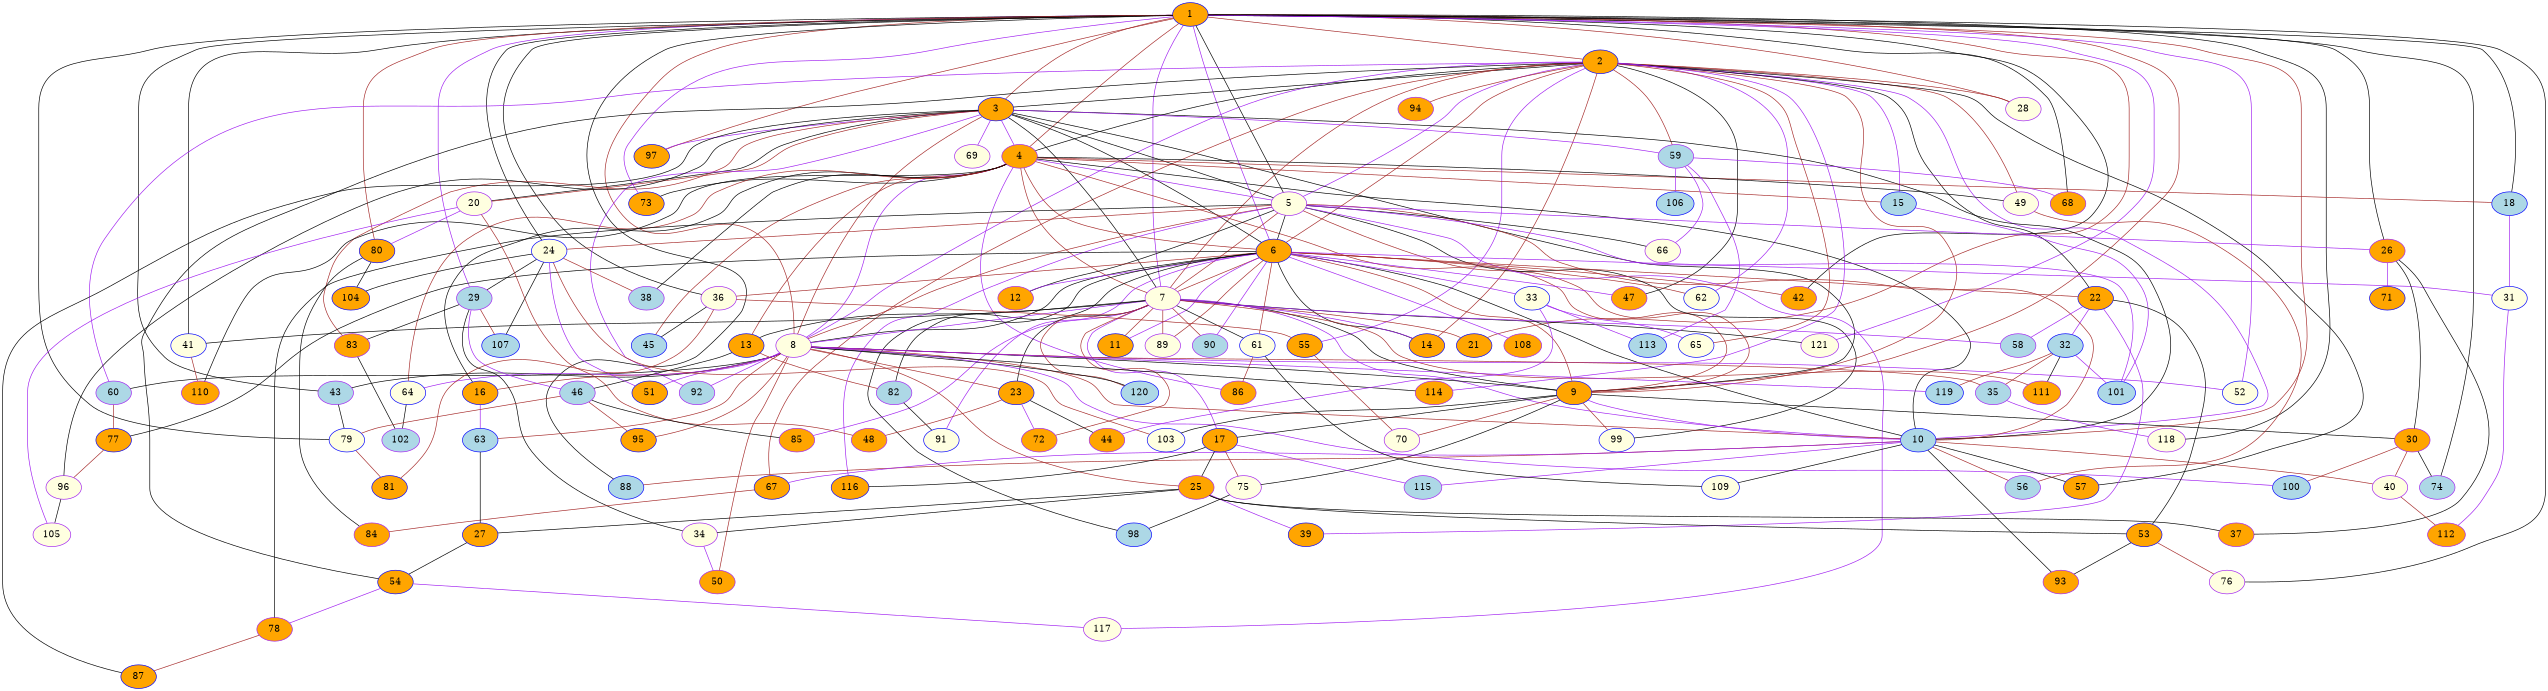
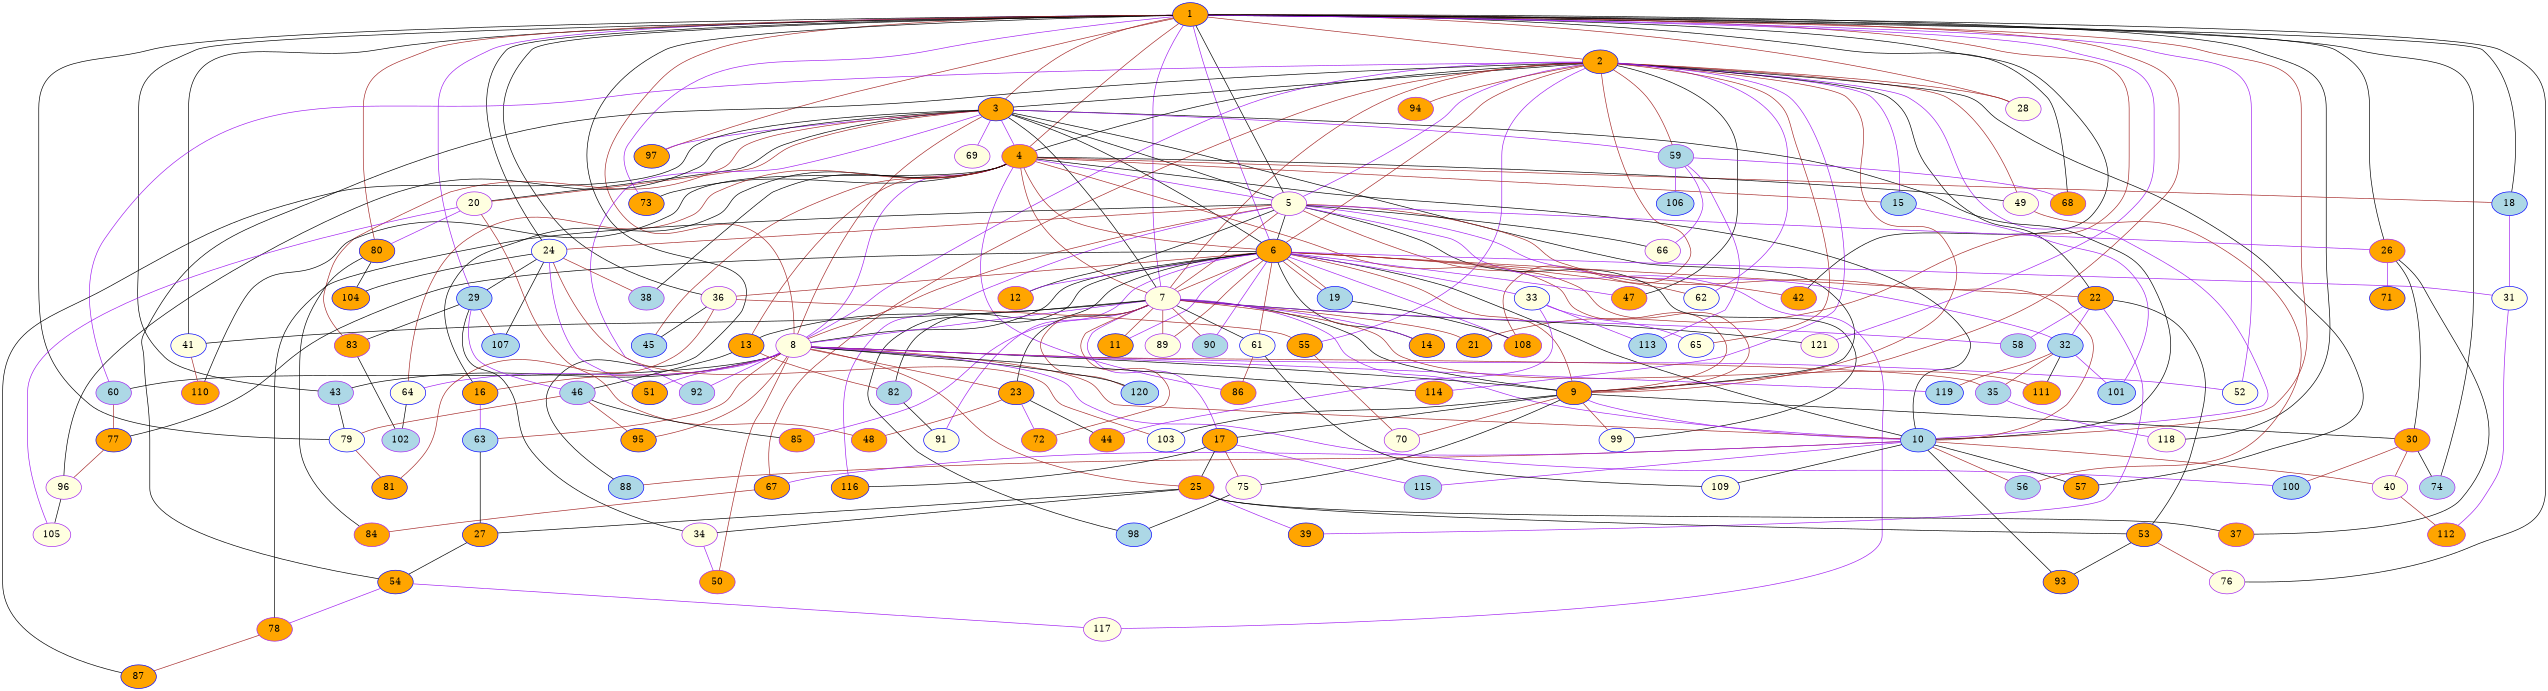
  graph {
    node [color=blue fillcolor=orange style=filled]
    edge [color=black]
    1
    2
    3
    4 [color=purple]
    5 [color=purple fillcolor=lightyellow]
    6
    7 [color=purple fillcolor=lightyellow]
    8 [color=purple fillcolor=lightyellow]
    9
    10 [fillcolor=lightblue]
    18 [fillcolor=lightblue]
    21
    24 [fillcolor=lightyellow]
    26 [color=purple]
    28 [color=purple fillcolor=lightyellow]
-   29 [color=purple fillcolor=lightblue]
+   29 [fillcolor=lightblue]
    36 [color=purple fillcolor=lightyellow]
    41 [fillcolor=lightyellow]
    42 [color=purple]
    43 [color=purple fillcolor=lightblue]
    52 [fillcolor=lightyellow]
    68 [color=purple]
    73
    74 [color=purple fillcolor=lightblue]
    76 [color=purple fillcolor=lightyellow]
    79 [fillcolor=lightyellow]
    80
    88 [fillcolor=lightblue]
    97
    118 [color=purple fillcolor=lightyellow]
    121 [color=purple fillcolor=lightyellow]
    14
    15 [fillcolor=lightblue]
    22
    47 [color=purple]
    49 [color=purple fillcolor=lightyellow]
    54
    55
    57
    59 [color=purple fillcolor=lightblue]
    60 [color=purple fillcolor=lightblue]
    62 [fillcolor=lightyellow]
    65 [fillcolor=lightyellow]
    67
    94 [color=purple]
    114 [color=purple]
    20 [color=purple fillcolor=lightyellow]
    69 [color=purple fillcolor=lightyellow]
    83 [color=purple]
    87
    92 [color=purple fillcolor=lightblue]
    96 [color=purple fillcolor=lightyellow]
    13
    16
    38 [color=purple fillcolor=lightblue]
    45 [fillcolor=lightblue]
    64 [fillcolor=lightyellow]
    86 [color=purple]
    110 [color=purple]
    12 [color=purple]
    32 [fillcolor=lightblue]
    66 [color=purple fillcolor=lightyellow]
    78 [color=purple]
    99 [fillcolor=lightyellow]
    116
    117 [color=purple fillcolor=lightyellow]
    11
+   19 [fillcolor=lightblue]
    31 [fillcolor=lightyellow]
    33 [fillcolor=lightyellow]
    61 [fillcolor=lightyellow]
    77
    82 [color=purple fillcolor=lightblue]
    89 [color=purple fillcolor=lightyellow]
    90 [color=purple fillcolor=lightblue]
    91 [fillcolor=lightyellow]
    98 [fillcolor=lightblue]
    108 [color=purple]
    17
    23
    58 [color=purple fillcolor=lightblue]
    72 [color=purple]
    85 [color=purple]
    111 [color=purple]
    120 [fillcolor=lightblue]
    25 [color=purple]
    35 [color=purple fillcolor=lightblue]
    50 [color=purple]
    51
    63 [fillcolor=lightblue]
    95
    100 [fillcolor=lightblue]
    119 [fillcolor=lightblue]
    30 [color=purple]
    70 [color=purple fillcolor=lightyellow]
    75 [color=purple fillcolor=lightyellow]
    103 [fillcolor=lightyellow]
    40 [color=purple fillcolor=lightyellow]
    56 [color=purple fillcolor=lightblue]
-   93 [color=purple]
+   93
    109 [fillcolor=lightyellow]
    115 [color=purple fillcolor=lightblue]
    104
    107 [fillcolor=lightblue]
    71
    37 [color=purple]
    46 [color=purple fillcolor=lightblue]
    34 [color=purple fillcolor=lightyellow]
    81
    84 [color=purple]
    101 [fillcolor=lightblue]
    39
    53
    113 [fillcolor=lightblue]
    106 [fillcolor=lightblue]
    48 [color=purple]
    105 [color=purple fillcolor=lightyellow]
    102 [color=purple fillcolor=lightblue]
    112 [color=purple]
    44 [color=purple]
    27
    1 -- 2 [color=brown]
    1 -- 3 [color=brown]
    1 -- 4 [color=brown]
    1 -- 5
    1 -- 6 [color=purple]
    1 -- 7 [color=purple]
    1 -- 8 [color=brown]
    1 -- 9 [color=brown]
    1 -- 10 [color=brown]
    1 -- 18
    1 -- 21 [color=brown]
    1 -- 24
    1 -- 26
    1 -- 28 [color=brown]
    1 -- 29 [color=purple]
    1 -- 36
    1 -- 41
    1 -- 42
    1 -- 43
    1 -- 52 [color=purple]
    1 -- 68
    1 -- 73 [color=purple]
    1 -- 74
    1 -- 76
    1 -- 79
    1 -- 80 [color=brown]
    1 -- 88
    1 -- 97 [color=brown]
    1 -- 118
    1 -- 121 [color=purple]
    2 -- 3
    2 -- 4
    2 -- 5 [color=purple]
    2 -- 6 [color=brown]
    2 -- 7 [color=brown]
    2 -- 8 [color=purple]
    2 -- 9 [color=brown]
    2 -- 10 [color=purple]
    2 -- 28 [color=brown]
-   2 -- 14 [color=brown]
+   2 -- 108 [color=brown]
    2 -- 15 [color=purple]
    2 -- 22
    2 -- 47
    2 -- 49 [color=brown]
    2 -- 54
    2 -- 55 [color=purple]
    2 -- 57
    2 -- 59 [color=brown]
    2 -- 60 [color=purple]
    2 -- 62 [color=purple]
    2 -- 65 [color=brown]
    2 -- 67 [color=brown]
    2 -- 94 [color=brown]
    2 -- 114 [color=purple]
    3 -- 4 [color=purple]
    3 -- 5
    3 -- 6
    3 -- 7
    3 -- 8 [color=brown]
    3 -- 9
    3 -- 10
    3 -- 97 [color=purple]
    3 -- 59 [color=purple]
    3 -- 20
    3 -- 20 [color=brown]
    3 -- 69 [color=purple]
    3 -- 83 [color=brown]
    3 -- 87
    3 -- 92 [color=purple]
    3 -- 96
    4 -- 5 [color=purple]
    4 -- 6 [color=brown]
    4 -- 7 [color=brown]
    4 -- 8 [color=purple]
    4 -- 9 [color=brown]
    4 -- 10
    4 -- 18 [color=brown]
    4 -- 73
    4 -- 15 [color=brown]
    4 -- 49
    4 -- 13 [color=brown]
    4 -- 16
    4 -- 38
    4 -- 45 [color=brown]
    4 -- 64 [color=brown]
    4 -- 86 [color=purple]
    4 -- 110
    5 -- 6
    5 -- 7 [color=brown]
    5 -- 8 [color=brown]
    5 -- 9 [color=brown]
    5 -- 10 [color=brown]
    5 -- 24 [color=brown]
    5 -- 26 [color=purple]
    5 -- 12
-   5 -- 101 [color=purple]
+   5 -- 32 [color=purple]
    5 -- 66
    5 -- 78
    5 -- 99
    5 -- 116 [color=purple]
    5 -- 117 [color=purple]
    6 -- 7 [color=brown]
    6 -- 8
    6 -- 9 [color=brown]
    6 -- 10
    6 -- 36 [color=brown]
    6 -- 42 [color=brown]
    6 -- 14
    6 -- 22 [color=brown]
    6 -- 47 [color=purple]
    6 -- 62 [color=brown]
    6 -- 12 [color=purple]
    6 -- 11 [color=purple]
+   6 -- 19 [color=brown]
+   6 -- 19 [color=brown]
    6 -- 31 [color=purple]
    6 -- 33 [color=purple]
    6 -- 61 [color=brown]
    6 -- 77
    6 -- 82
    6 -- 89 [color=brown]
    6 -- 90 [color=purple]
    6 -- 91 [color=purple]
    6 -- 98
    6 -- 108 [color=purple]
    7 -- 8 [color=purple]
    7 -- 9
    7 -- 10 [color=purple]
    7 -- 21 [color=brown]
    7 -- 41
    7 -- 121
    7 -- 14 [color=purple]
    7 -- 13
    7 -- 11 [color=brown]
    7 -- 61
    7 -- 89 [color=brown]
    7 -- 90 [color=brown]
    7 -- 17 [color=purple]
    7 -- 23
    7 -- 58 [color=purple]
    7 -- 72 [color=brown]
    7 -- 85 [color=purple]
    7 -- 111 [color=brown]
    7 -- 120 [color=brown]
    8 -- 9
    8 -- 10 [color=brown]
    8 -- 43
    8 -- 52 [color=purple]
    8 -- 60
    8 -- 114
    8 -- 92 [color=purple]
    8 -- 16 [color=brown]
    8 -- 64 [color=purple]
    8 -- 23 [color=brown]
    8 -- 120
    8 -- 25 [color=brown]
    8 -- 35 [color=brown]
    8 -- 50 [color=brown]
    8 -- 51 [color=purple]
    8 -- 63 [color=brown]
    8 -- 95 [color=brown]
    8 -- 100 [color=purple]
    8 -- 119 [color=purple]
    9 -- 10 [color=purple]
    9 -- 99 [color=brown]
    9 -- 17
    9 -- 30
    9 -- 70 [color=brown]
    9 -- 75
    9 -- 103
    10 -- 88 [color=brown]
    10 -- 57
    10 -- 67 [color=purple]
    10 -- 40 [color=brown]
    10 -- 56 [color=brown]
    10 -- 93
    10 -- 109
    10 -- 115 [color=purple]
    18 -- 31 [color=purple]
    24 -- 29
    24 -- 38 [color=brown]
    24 -- 51 [color=purple]
    24 -- 103 [color=brown]
    24 -- 104
    24 -- 107
    26 -- 30
    26 -- 71 [color=purple]
    26 -- 37
    29 -- 83
    29 -- 107 [color=brown]
    29 -- 46 [color=purple]
    29 -- 34
    36 -- 55 [color=brown]
    36 -- 45
    36 -- 81 [color=brown]
    41 -- 110 [color=brown]
    43 -- 79
    79 -- 81 [color=brown]
    80 -- 104
    80 -- 84
    15 -- 101 [color=purple]
    22 -- 32 [color=purple]
    22 -- 58 [color=purple]
    22 -- 39 [color=purple]
    22 -- 53
    49 -- 56 [color=brown]
    54 -- 78 [color=purple]
    54 -- 117 [color=purple]
    55 -- 70 [color=brown]
    59 -- 68 [color=purple]
    59 -- 66 [color=purple]
    59 -- 113 [color=purple]
    59 -- 106 [color=purple]
    60 -- 77 [color=brown]
    67 -- 84 [color=brown]
    20 -- 80 [color=purple]
    20 -- 48 [color=brown]
    20 -- 105 [color=purple]
    83 -- 102
    96 -- 105
    13 -- 82 [color=brown]
    13 -- 46
    16 -- 63 [color=purple]
    64 -- 102
    32 -- 111
    32 -- 35 [color=brown]
    32 -- 119 [color=brown]
    32 -- 101 [color=purple]
    78 -- 87 [color=brown]
+   19 -- 108
    31 -- 112 [color=purple]
    33 -- 65 [color=purple]
    33 -- 113 [color=purple]
    33 -- 44 [color=purple]
    61 -- 86 [color=brown]
    61 -- 109
    77 -- 96 [color=brown]
    82 -- 91
    17 -- 116
    17 -- 25
    17 -- 75 [color=brown]
    17 -- 115 [color=purple]
    23 -- 72 [color=purple]
    23 -- 48 [color=brown]
    23 -- 44
    25 -- 37
    25 -- 34
    25 -- 39 [color=purple]
    25 -- 53
    25 -- 27
    35 -- 118 [color=purple]
    63 -- 27
    30 -- 74
    30 -- 100 [color=brown]
    30 -- 40 [color=brown]
    75 -- 98
    40 -- 112 [color=brown]
    46 -- 79 [color=brown]
    46 -- 85
    46 -- 95 [color=brown]
    34 -- 50 [color=purple]
    53 -- 76 [color=brown]
    53 -- 93
    27 -- 54
  }
